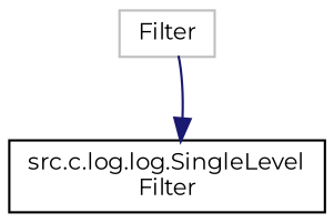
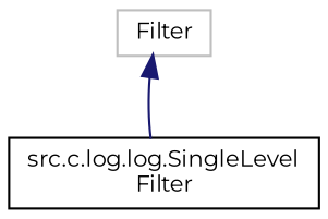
  digraph {
    rankdir=TB
    fontname=Montserrat
    node [fillcolor=white fontname=Montserrat fontsize=10 shape=record style=filled]
    n1 [color=grey75 height=0.2 label=Filter width=0.4]
    n2 [color=black height=0.2 label="src.c.log.log.SingleLevel\lFilter" width=0.4]
-   n2 -> n1 [color=midnightblue dir=back fontname=Montserrat fontsize=10 labelfontname=Helvetica labelfontsize=10 style=solid]
+   n1 -> n2 [color=midnightblue dir=back fontname=Montserrat fontsize=10 labelfontname=Helvetica labelfontsize=10 style=solid]
  }
